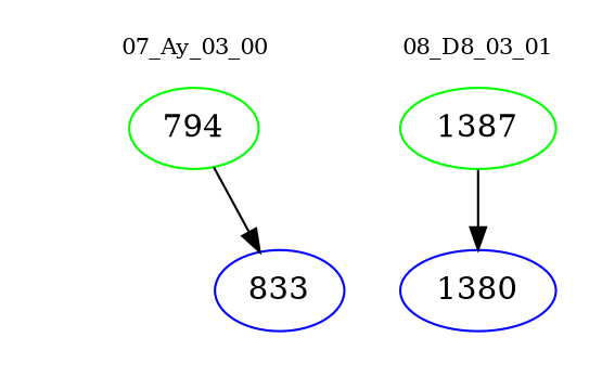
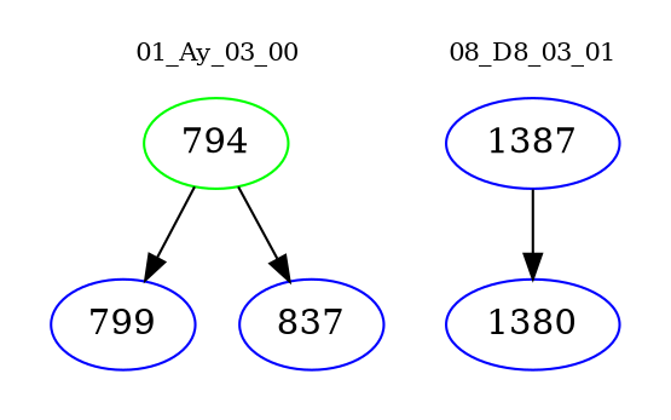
  digraph {
    node [color=blue]
    edge [color=black]
    n1 [color=green label=794]
-   n3 [label=833]
-   n4 [color=green label=1387]
+   n2 [label=799]
+   n3 [label=837]
+   n4 [label=1387]
    n5 [label=1380]
    subgraph cluster_1 {
      color=white
      fontsize=10
-     label="07_Ay_03_00"
+     label="01_Ay_03_00"
      n1
+     n2
      n3
    }
    subgraph cluster_2 {
      color=white
      fontsize=10
      label="08_D8_03_01"
      n4
      n5
    }
+   n1 -> n2
    n1 -> n3
    n4 -> n5
  }
